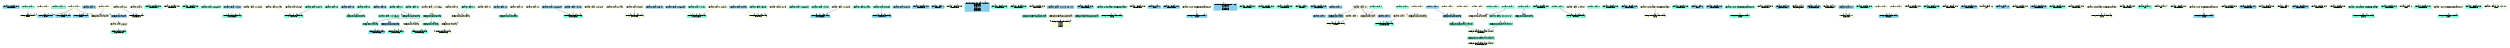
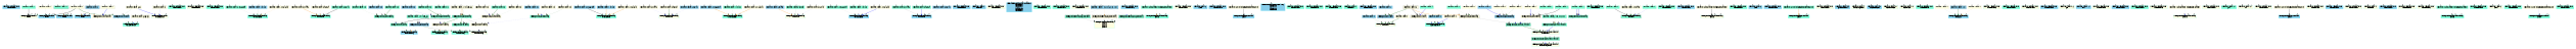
  digraph {
    node [color=cyan fillcolor=lightyellow shape=box style=filled]
    edge [arrowhead=normal color=darkgreen headlabel=0 style=dotted]
    n1 [fillcolor=skyblue label="VFXValue`1 Boolean (True)\n_vfx_enabled_a"]
    n2 [label="VFXExpressionMax Float\nRate_a"]
    n3 [color=lightgray fillcolor=aquamarine label="VFXValue`1 Float (1)"]
    n4 [color=lightslategray label="VFXValue`1 Float (0)"]
    n5 [fillcolor=skyblue label="VFXExpressionMax Float\nRate_a"]
    n6 [fillcolor=skyblue label="VFXExpressionMax Float\nRate_a"]
    n7 [fillcolor=skyblue label="VFXExpressionMax Float\nRate_a"]
    n8 [color=lightgray fillcolor=skyblue label="VFXExpressionMax Float"]
    n9 [color=lightgray label="VFXExpressionSubtract Float"]
    n10 [fillcolor=aquamarine label="VFXExpressionMin Float\narcSphere_arc_b"]
    n11 [fillcolor=aquamarine label="VFXValue`1 Boolean (True)\n_vfx_enabled_a"]
    n12 [color=lightgray label="VFXValue`1 Float (1)"]
    n13 [label="VFXValue`1 Boolean (True)\n_vfx_enabled_a"]
    n14 [fillcolor=aquamarine label="VFXValue`1 Float (10)" color=""]
    n15 [fillcolor=aquamarine label="VFXValue`1 Boolean (True)\n_vfx_enabled_a"]
    n16 [fillcolor=skyblue label="VFXValue`1 Float (2)" color=""]
    n17 [fillcolor=aquamarine label="VFXExpressionCombine Float3\nbounds_center"]
    n18 [color=lightgray fillcolor=aquamarine label="VFXValue`1 Float (-0,008661509)"]
    n19 [color=lightgray fillcolor=skyblue label="VFXValue`1 Float (1,401422)"]
    n20 [color=lightgray label="VFXValue`1 Float (-0,01848245)"]
    n21 [fillcolor=aquamarine label="VFXExpressionCombine Float3\nbounds_size"]
    n22 [color=lightgray label="VFXValue`1 Float (3,004998)"]
    n23 [color=lightgray label="VFXValue`1 Float (3,960069)"]
    n24 [color=lightgray fillcolor=aquamarine label="VFXValue`1 Float (3,060745)"]
    n25 [fillcolor=skyblue label="VFXExpressionMin Float3\nboundsPadding"]
    n26 [color=lightgray fillcolor=aquamarine label="VFXExpressionMax Float3"]
    n27 [color=lightgray fillcolor=aquamarine label="VFXExpressionCombine Float3"]
    n28 [color=lightgray fillcolor=aquamarine label="VFXValue`1 Float (0,5)"]
    n29 [color=lightgray fillcolor=skyblue label="VFXValue`1 Float (0,5)"]
    n30 [color=lightgray fillcolor=aquamarine label="VFXValue`1 Float (0,5)"]
    n31 [color=lightgray fillcolor=aquamarine label="VFXExpressionCombine Float3"]
    n32 [color=lightgray label="VFXExpressionMax Float3"]
    n33 [color=lightgray fillcolor=aquamarine label="VFXExpressionMax Float3"]
    n34 [color=lightgray label="VFXExpressionMax Float3"]
    n35 [fillcolor=aquamarine label="VFXExpressionMin Float3\nboundsPadding"]
    n36 [fillcolor=aquamarine label="VFXExpressionMin Float3\nboundsPadding"]
    n37 [label="VFXExpressionMin Float3\nboundsPadding"]
    n38 [color=lightslategray label="VFXValue`1 Float (-1,701412E+38)"]
    n39 [color=lightgray fillcolor=skyblue label="VFXExpressionCombine Float3"]
    n40 [color=lightslategray fillcolor=aquamarine label="VFXValue`1 Float (1,701412E+38)"]
    n41 [fillcolor=aquamarine label="VFXExpressionCombine Float3\nbounds_center"]
    n42 [color=lightgray fillcolor=skyblue label="VFXValue`1 Float (-0,008661509)"]
    n43 [color=lightgray fillcolor=skyblue label="VFXValue`1 Float (1,401422)"]
    n44 [color=lightgray label="VFXValue`1 Float (-0,01848245)"]
    n45 [label="VFXExpressionCombine Float3\nbounds_size"]
    n46 [color=lightgray label="VFXValue`1 Float (3,004998)"]
    n47 [color=lightgray label="VFXValue`1 Float (3,960069)"]
    n48 [color=lightgray fillcolor=skyblue label="VFXValue`1 Float (3,060745)"]
    n49 [color=lightgray fillcolor=aquamarine label="VFXExpressionCombine Float3"]
    n50 [color=lightgray fillcolor=aquamarine label="VFXValue`1 Float (0,5)"]
    n51 [color=lightgray fillcolor=aquamarine label="VFXValue`1 Float (0,5)"]
    n52 [color=lightgray fillcolor=skyblue label="VFXValue`1 Float (0,5)"]
    n53 [fillcolor=aquamarine label="VFXExpressionCombine Float3\nbounds_center"]
    n54 [color=lightgray fillcolor=skyblue label="VFXValue`1 Float (-0,008661509)"]
    n55 [color=lightgray fillcolor=aquamarine label="VFXValue`1 Float (1,401422)"]
    n56 [color=lightgray label="VFXValue`1 Float (-0,01848245)"]
    n57 [label="VFXExpressionCombine Float3\nbounds_size"]
    n58 [color=lightgray fillcolor=skyblue label="VFXValue`1 Float (3,004998)"]
    n59 [color=lightgray fillcolor=aquamarine label="VFXValue`1 Float (3,960069)"]
    n60 [color=lightgray label="VFXValue`1 Float (3,060745)"]
    n61 [color=lightgray label="VFXExpressionCombine Float3"]
    n62 [color=lightgray label="VFXValue`1 Float (0,5)"]
    n63 [color=lightgray fillcolor=aquamarine label="VFXValue`1 Float (0,5)"]
    n64 [color=lightgray label="VFXValue`1 Float (0,5)"]
    n65 [fillcolor=skyblue label="VFXExpressionCombine Float3\nbounds_center"]
    n66 [color=lightgray fillcolor=aquamarine label="VFXValue`1 Float (-0,008661509)"]
    n67 [color=lightgray fillcolor=aquamarine label="VFXValue`1 Float (1,401422)"]
    n68 [color=lightgray label="VFXValue`1 Float (-0,01848245)"]
    n69 [fillcolor=skyblue label="VFXExpressionCombine Float3\nbounds_size"]
    n70 [color=lightgray fillcolor=aquamarine label="VFXValue`1 Float (3,004998)"]
    n71 [color=lightgray fillcolor=aquamarine label="VFXValue`1 Float (3,960069)"]
    n72 [color=lightgray fillcolor=skyblue label="VFXValue`1 Float (3,060745)"]
    n73 [color=lightgray fillcolor=aquamarine label="VFXExpressionCombine Float3"]
    n74 [color=lightgray fillcolor=skyblue label="VFXValue`1 Float (0,5)"]
    n75 [color=lightgray label="VFXValue`1 Float (0,5)"]
    n76 [color=lightgray label="VFXValue`1 Float (0,5)"]
    n77 [fillcolor=skyblue label="VFXValue`1 Boolean (True)\n_vfx_enabled_a"]
    n78 [fillcolor=skyblue label="VFXValue`1 Float (2)\nLifetime_a"]
    n79 [label="VFXValue`1 Boolean (True)\n_vfx_enabled_a"]
    n80 [fillcolor=skyblue label="VFXBuiltInExpression Float (DeltaTime)\ndeltaTime_a\ndeltaTime_a\ndeltaTime_a\ndeltaTime_c\ndeltaTime_d\ndeltaTime_a"]
    n81 [fillcolor=aquamarine label="VFXValue`1 Boolean (True)\n_vfx_enabled_b"]
    n82 [fillcolor=aquamarine label="VFXValue`1 Boolean (True)\n_vfx_enabled_a"]
    n83 [label="VFXValue`1 Boolean (True)\n_vfx_enabled_b"]
    n84 [label="VFXExpressionCombine Float3\nColor_b\nColor_b\nColor_b\nColor_b"]
    n85 [fillcolor=aquamarine label="VFXExpressionExtractComponent Float" color=""]
    n86 [fillcolor=skyblue label="VFXValue`1 Float4 ((0.12, 0.48, 0.00, 1.00))" color=""]
    n87 [label="VFXExpressionExtractComponent Float" color=""]
    n88 [fillcolor=aquamarine label="VFXExpressionExtractComponent Float" color=""]
    n89 [fillcolor=skyblue label="VFXValue`1 Boolean (True)\n_vfx_enabled_c"]
    n90 [fillcolor=aquamarine label="VFXExpressionBakeGradient Float3\nColor_c"]
    n91 [color=lightgray fillcolor=aquamarine label="VFXValue`1 ColorGradient (UnityEngine.Gradient)"]
    n92 [label="VFXValue`1 Boolean (True)\n_vfx_enabled_d"]
    n93 [fillcolor=skyblue label="VFXValue`1 Float (6)\nSize_d"]
    n94 [fillcolor=skyblue label="VFXValue`1 Boolean (True)\n_vfx_enabled_e"]
    n95 [fillcolor=skyblue label="VFXExpressionBakeCurve Float4\nSize_e"]
    n96 [color=lightgray label="VFXValue`1 Curve (UnityEngine.AnimationCurve)"]
    n97 [fillcolor=skyblue label="VFXTexture2DValue Texture2D (1008)\nmainTexture\nmainTexture\nmainTexture\nmainTexture"]
    n98 [fillcolor=aquamarine label="VFXValue`1 Boolean (True)\n_vfx_enabled_a"]
    n99 [fillcolor=aquamarine label="VFXValue`1 Boolean (True)\n_vfx_enabled_b"]
    n100 [fillcolor=aquamarine label="VFXValue`1 Boolean (True)\n_vfx_enabled_a"]
    n101 [fillcolor=aquamarine label="VFXValue`1 Float (2)\nLifetime_a"]
    n102 [fillcolor=skyblue label="VFXValue`1 Boolean (True)\n_vfx_enabled_b"]
    n103 [label="VFXExpressionCombine Float3\nPosition_b"]
    n104 [color=lightgray fillcolor=skyblue label="VFXValue`1 Float (0)"]
    n105 [fillcolor=skyblue label="VFXExpressionMul Float" color=""]
    n106 [label="VFXValue`1 Float (0,3)" color=""]
    n107 [label="VFXExpressionMul Float" color=""]
    n108 [label="VFXExpressionCombine Float3" color=""]
    n109 [fillcolor=aquamarine label="VFXExpressionCombine Float3\nSphere_center_a"]
    n110 [fillcolor=aquamarine label="VFXExpressionTRSToMatrix Matrix4x4" color=""]
    n111 [color=lightgray fillcolor=skyblue label="VFXValue`1 Float (-1)"]
    n112 [color=lightgray label="VFXValue`1 Float (0)"]
    n113 [fillcolor=aquamarine label="VFXValue`1 Boolean (True)\n_vfx_enabled_a"]
    n114 [color=black fillcolor=aquamarine label="VFXExpressionCombine Float3\nPosition_a"]
    n115 [color=lightgray fillcolor=aquamarine label="VFXValue`1 Float (0)"]
    n116 [color=lightgray label="VFXValue`1 Float (-0,1519902)"]
    n117 [color=lightgray fillcolor=aquamarine label="VFXValue`1 Float (0)"]
    n118 [fillcolor=aquamarine label="VFXValue`1 Boolean (True)\n_vfx_enabled_b"]
    n119 [fillcolor=skyblue label="VFXValue`1 Boolean (True)\n_vfx_enabled_c"]
    n120 [label="VFXExpressionBakeGradient Float3\nColor_c"]
    n121 [color=lightgray label="VFXValue`1 ColorGradient (UnityEngine.Gradient)"]
    n122 [fillcolor=aquamarine label="VFXValue`1 Boolean (True)\n_vfx_enabled_d"]
    n123 [fillcolor=skyblue label="VFXValue`1 Float (8)\nSize_d"]
    n124 [fillcolor=skyblue label="VFXValue`1 Boolean (True)\n_vfx_enabled_e"]
    n125 [fillcolor=aquamarine label="VFXExpressionBakeCurve Float4\nSize_e"]
    n126 [color=lightgray fillcolor=aquamarine label="VFXValue`1 Curve (UnityEngine.AnimationCurve)"]
    n127 [label="VFXValue`1 Boolean (True)\n_vfx_enabled_a"]
    n128 [color=lightgray fillcolor=skyblue label="VFXValue`1 Float (0)"]
    n129 [color=lightgray fillcolor=aquamarine label="VFXValue`1 Float (4)"]
    n130 [color=lightgray label="VFXValue`1 Float (0)"]
    n131 [fillcolor=skyblue label="VFXValue`1 Float (0,5)\nSphere_radius_a"]
    n132 [label="VFXValue`1 Float (1)\nattractionSpeed_a"]
    n133 [fillcolor=skyblue label="VFXValue`1 Float (20)\nattractionForce_a"]
    n134 [label="VFXValue`1 Float (0,1)\nstickDistance_a"]
    n135 [label="VFXValue`1 Float (10)\nstickForce_a"]
    n136 [fillcolor=aquamarine label="VFXValue`1 Boolean (True)\n_vfx_enabled_b"]
    n137 [fillcolor=skyblue label="VFXExpressionCombine Float3\nVelocity_b"]
    n138 [color=lightgray label="VFXValue`1 Float (0)"]
    n139 [fillcolor=skyblue label="VFXValue`1 Float (0,01)" color=""]
    n140 [color=lightgray label="VFXValue`1 Float (0)"]
    n141 [label="VFXValue`1 Boolean (True)\n_vfx_enabled_c"]
    n142 [fillcolor=aquamarine label="VFXValue`1 Boolean (True)\n_vfx_enabled_d"]
    n143 [label="VFXValue`1 Boolean (True)\n_vfx_enabled_e"]
    n144 [fillcolor=skyblue label="VFXValue`1 Boolean (True)\n_vfx_enabled_a"]
    n145 [label="VFXValue`1 Float (0,6)\nA_a"]
    n146 [fillcolor=skyblue label="VFXValue`1 Float (1,2)\nB_a"]
    n147 [label="VFXValue`1 Boolean (True)\n_vfx_enabled_b"]
    n148 [color=lightgray label="VFXValue`1 Float (6,28)"]
    n149 [label="VFXExpressionPow Float\nvolumeFactor_b"]
    n150 [color=lightslategray label="VFXValue`1 Float (6,283185)"]
    n151 [label="VFXExpressionTransformMatrix Matrix4x4\ntransform_b"]
    n152 [fillcolor=aquamarine label="VFXExpressionInverseTRSMatrix Matrix4x4" color=""]
    n153 [label="VFXExpressionTransposeMatrix Matrix4x4\ninverseTranspose_b"]
    n154 [color=lightgray fillcolor=aquamarine label="VFXValue`1 Float (0)"]
    n155 [color=lightgray label="VFXValue`1 Float (0)"]
    n156 [color=lightgray fillcolor=skyblue label="VFXExpressionCombine Float3"]
    n157 [color=lightgray fillcolor=skyblue label="VFXValue`1 Float (0)"]
    n158 [color=lightgray label="VFXValue`1 Float (0)"]
    n159 [color=lightgray label="VFXValue`1 Float (0)"]
    n160 [color=lightgray label="VFXExpressionCombine Float3"]
    n161 [color=lightgray label="VFXValue`1 Float (1)"]
    n162 [color=lightgray fillcolor=aquamarine label="VFXValue`1 Float (1)"]
    n163 [color=lightgray fillcolor=aquamarine label="VFXValue`1 Float (1)"]
    n164 [color=lightgray fillcolor=aquamarine label="VFXExpressionTRSToMatrix Matrix4x4"]
    n165 [color=lightslategray fillcolor=aquamarine label="VFXValue`1 Float3 ((0.00, 0.00, 0.00))"]
    n166 [color=lightgray fillcolor=aquamarine label="VFXExpressionCombine Float3"]
    n167 [color=lightgray fillcolor=aquamarine label="VFXValue`1 Float (1)"]
    n168 [color=lightslategray label="VFXValue`1 Float (1)"]
    n169 [color=lightslategray label="VFXValue`1 Float (3)"]
    n170 [fillcolor=skyblue label="VFXValue`1 Boolean (True)\n_vfx_enabled_a"]
    n171 [fillcolor=aquamarine label="VFXValue`1 Boolean (True)\n_vfx_enabled_b"]
    n172 [label="VFXValue`1 Boolean (True)\n_vfx_enabled_c"]
    n173 [label="VFXExpressionBakeGradient Float3\nColor_c"]
    n174 [color=lightgray label="VFXValue`1 ColorGradient (UnityEngine.Gradient)"]
    n175 [label="VFXValue`1 Boolean (True)\n_vfx_enabled_d"]
    n176 [fillcolor=aquamarine label="VFXValue`1 Float (0,1)\nA_d"]
    n177 [label="VFXValue`1 Float (0,4)\nB_d"]
    n178 [label="VFXValue`1 Boolean (True)\n_vfx_enabled_e"]
    n179 [fillcolor=skyblue label="VFXExpressionBakeCurve Float4\nSize_e"]
    n180 [color=lightgray label="VFXValue`1 Curve (UnityEngine.AnimationCurve)"]
    n181 [label="VFXValue`1 Boolean (True)\n_vfx_enabled_a"]
    n182 [fillcolor=skyblue label="VFXValue`1 Boolean (True)\n_vfx_enabled_b"]
    n183 [label="VFXValue`1 Boolean (True)\n_vfx_enabled_a"]
    n184 [label="VFXValue`1 Float (2)\nLifetime_a"]
    n185 [fillcolor=skyblue label="VFXValue`1 Boolean (True)\n_vfx_enabled_a"]
    n186 [label="VFXValue`1 Boolean (True)\n_vfx_enabled_b"]
    n187 [label="VFXValue`1 Boolean (True)\n_vfx_enabled_c"]
    n188 [fillcolor=aquamarine label="VFXExpressionBakeGradient Float3\nColor_c"]
    n189 [color=lightgray fillcolor=aquamarine label="VFXValue`1 ColorGradient (UnityEngine.Gradient)"]
    n190 [fillcolor=aquamarine label="VFXValue`1 Boolean (True)\n_vfx_enabled_d"]
    n191 [label="VFXValue`1 Float (6)\nSize_d"]
    n192 [fillcolor=aquamarine label="VFXValue`1 Boolean (True)\n_vfx_enabled_e"]
    n193 [fillcolor=aquamarine label="VFXExpressionBakeCurve Float4\nSize_e"]
    n194 [color=lightgray label="VFXValue`1 Curve (UnityEngine.AnimationCurve)"]
    n195 [fillcolor=aquamarine label="VFXValue`1 Boolean (True)\n_vfx_enabled_f"]
-   n196 [label="VFXValue`1 Float3 ((1.50, 0.20, 1.00))\nScale_f"]
    n3 -> n2 [arrowhead=box color=black style=bold]
    n4 -> n2 [arrowhead=box headlabel=1 style=dashed]
    n4 -> n5 [arrowhead=box color=black headlabel=1 style=bold]
    n4 -> n6 [headlabel=1]
    n4 -> n7 [arrowhead=box color=darkorange headlabel=1]
    n4 -> n8 [headlabel=1 style=bold]
    n4 -> n9 [color=darkorange headlabel=1]
-   n8 -> n150
+   n8 -> n10
    n12 -> n5 [arrowhead=box color=black]
    n14 -> n6 [arrowhead=box color=darkorange style=dashed]
    n16 -> n7 [color=blue style=dashed]
    n18 -> n17 [color=black]
    n19 -> n17 [headlabel=1 style=dashed]
    n20 -> n17 [arrowhead=box color=darkorange headlabel=2 style=dashed]
    n22 -> n21 [arrowhead=box color=darkorange style=bold]
    n23 -> n21 [color=darkorange headlabel=1]
    n24 -> n21 [color=black headlabel=2 style=bold]
    n26 -> n25 [style=dashed]
    n27 -> n26 [color=blue]
    n28 -> n27 [arrowhead=box]
    n29 -> n27 [color=black headlabel=1]
    n30 -> n27 [arrowhead=box headlabel=2 style=bold]
    n31 -> n26 [arrowhead=box color=black headlabel=1 style=bold]
    n31 -> n32 [headlabel=1 style=bold]
    n31 -> n33 [arrowhead=box headlabel=1 style=bold]
    n31 -> n34 [arrowhead=box color=black headlabel=1 style=dashed]
    n32 -> n35 [color=darkorange style=dashed]
    n33 -> n36
    n34 -> n37 [color=blue]
    n38 -> n31 [color=darkorange style=dashed]
    n38 -> n31 [color=darkorange headlabel=1 style=bold]
    n38 -> n31 [arrowhead=box headlabel=2 style=dashed]
    n39 -> n25 [arrowhead=box color=darkorange headlabel=1]
    n39 -> n35 [headlabel=1]
    n39 -> n36 [headlabel=1 style=dashed]
    n39 -> n37 [arrowhead=box color=black headlabel=1 style=dashed]
    n40 -> n39 [color=black style=dashed]
    n40 -> n39 [color=black headlabel=1]
    n40 -> n39 [color=blue headlabel=2]
    n42 -> n41 [color=black style=bold]
    n43 -> n41 [color=darkorange headlabel=1 style=bold]
    n44 -> n41 [color=darkorange headlabel=2 style=bold]
    n46 -> n45 [arrowhead=box color=blue]
    n47 -> n45 [headlabel=1 style=bold]
    n48 -> n45 [color=blue headlabel=2]
    n49 -> n32 [arrowhead=box color=blue]
    n50 -> n49 [arrowhead=box style=bold]
    n51 -> n49 [headlabel=1]
    n52 -> n49 [color=blue headlabel=2 style=dashed]
    n54 -> n53 [arrowhead=box color=darkorange style=bold]
    n55 -> n53 [headlabel=1]
    n56 -> n53 [arrowhead=box color=darkorange headlabel=2 style=bold]
    n58 -> n57 [arrowhead=box color=darkorange style=bold]
    n59 -> n57 [headlabel=1 style=dashed]
    n60 -> n57 [color=blue headlabel=2]
    n61 -> n33 [arrowhead=box color=black]
    n62 -> n61 [arrowhead=box color=blue style=dashed]
    n63 -> n61 [headlabel=1 style=bold]
    n64 -> n61 [headlabel=2]
    n66 -> n65 [arrowhead=box color=black]
    n67 -> n65 [color=blue headlabel=1]
    n68 -> n65 [arrowhead=box color=blue headlabel=2 style=bold]
    n70 -> n69 [color=black style=dashed]
    n71 -> n69 [arrowhead=box color=blue headlabel=1 style=bold]
    n72 -> n69 [color=black headlabel=2]
    n73 -> n34 [color=blue]
    n74 -> n73 [arrowhead=box color=darkorange style=dashed]
    n75 -> n73 [arrowhead=box color=blue headlabel=1]
    n76 -> n73 [headlabel=2 style=dashed]
    n85 -> n84 [arrowhead=box color=black style=dashed]
    n86 -> n85 [arrowhead=box color=black headlabel=""]
    n86 -> n87 [color=darkorange style=dashed headlabel=""]
    n86 -> n88 [color=blue headlabel=""]
    n87 -> n84 [arrowhead=box color=black headlabel=1]
    n88 -> n84 [arrowhead=box color=black headlabel=2]
    n91 -> n90 [arrowhead=box color=darkorange style=dashed headlabel=""]
    n96 -> n95 [arrowhead=box color=black style=bold headlabel=""]
    n104 -> n103 [arrowhead=box style=dashed]
    n105 -> n103 [arrowhead=box headlabel=1]
    n106 -> n105 [arrowhead=box style=bold]
    n106 -> n107 [color=black style=bold]
    n106 -> n108 [arrowhead=box color=darkorange headlabel=1 style=bold]
    n107 -> n109 [color=blue headlabel=1 style=dashed]
    n108 -> n110 [color=black style=dashed]
    n110 -> n151 [style=bold]
    n111 -> n105 [arrowhead=box headlabel=1]
    n112 -> n103 [headlabel=2 style=bold]
    n115 -> n114 [color=black style=bold]
    n116 -> n114 [arrowhead=box headlabel=1 style=dashed]
    n117 -> n114 [color=blue headlabel=2 style=dashed]
    n121 -> n120 [arrowhead=box color=black style=bold headlabel=""]
    n126 -> n125 [color=darkorange style=bold headlabel=""]
    n128 -> n109
    n129 -> n107 [color=blue headlabel=1 style=bold]
    n130 -> n109 [arrowhead=box color=blue headlabel=2 style=bold]
    n138 -> n137
-   n139 -> n135 [arrowhead=box headlabel=1 style=bold]
+   n139 -> n137 [arrowhead=box headlabel=1 style=bold]
    n140 -> n137 [arrowhead=box color=darkorange headlabel=2 style=dashed]
    n148 -> n8 [style=dashed]
    n148 -> n149 [color=blue style=bold]
    n150 -> n10 [color=blue headlabel=1]
    n151 -> n152 [arrowhead=box headlabel=""]
    n152 -> n153 [arrowhead=box color=blue style=dashed headlabel=""]
    n154 -> n108
    n155 -> n108 [arrowhead=box headlabel=2]
    n156 -> n110 [arrowhead=box color=blue headlabel=1]
    n157 -> n156 [color=blue style=bold]
    n158 -> n156 [arrowhead=box color=black headlabel=1]
    n159 -> n156 [arrowhead=box headlabel=2 style=dashed]
    n160 -> n110 [arrowhead=box color=blue headlabel=2 style=dashed]
    n161 -> n160 [color=blue style=bold]
    n162 -> n160 [arrowhead=box color=black headlabel=1]
    n163 -> n160 [arrowhead=box color=black headlabel=2 style=bold]
    n164 -> n151 [color=blue headlabel=1 style=bold]
    n165 -> n164 [color=darkorange]
    n165 -> n164 [headlabel=1]
    n166 -> n164 [color=blue headlabel=2 style=dashed]
    n167 -> n166 [color=blue style=bold]
    n167 -> n166 [color=darkorange headlabel=1 style=dashed]
    n167 -> n166 [arrowhead=box color=blue headlabel=2 style=bold]
    n168 -> n9 [arrowhead=box color=blue style=bold]
    n169 -> n149 [arrowhead=box color=blue headlabel=1 style=dashed]
    n174 -> n173 [color=blue headlabel=""]
    n180 -> n179 [color=black style=bold headlabel=""]
    n189 -> n188 [color=black headlabel=""]
    n194 -> n193 [color=blue style=dashed headlabel=""]
  }
